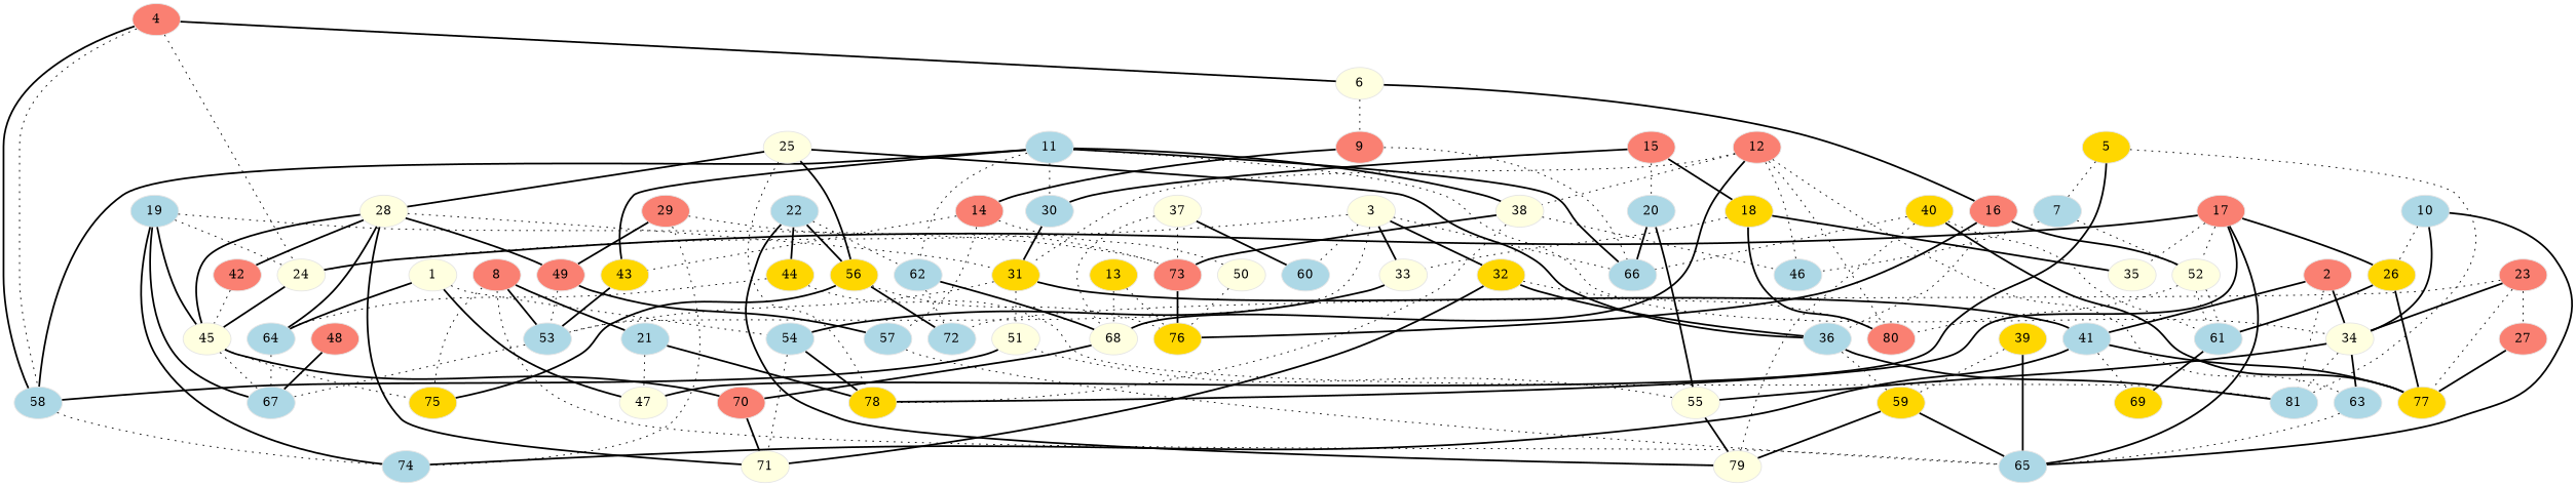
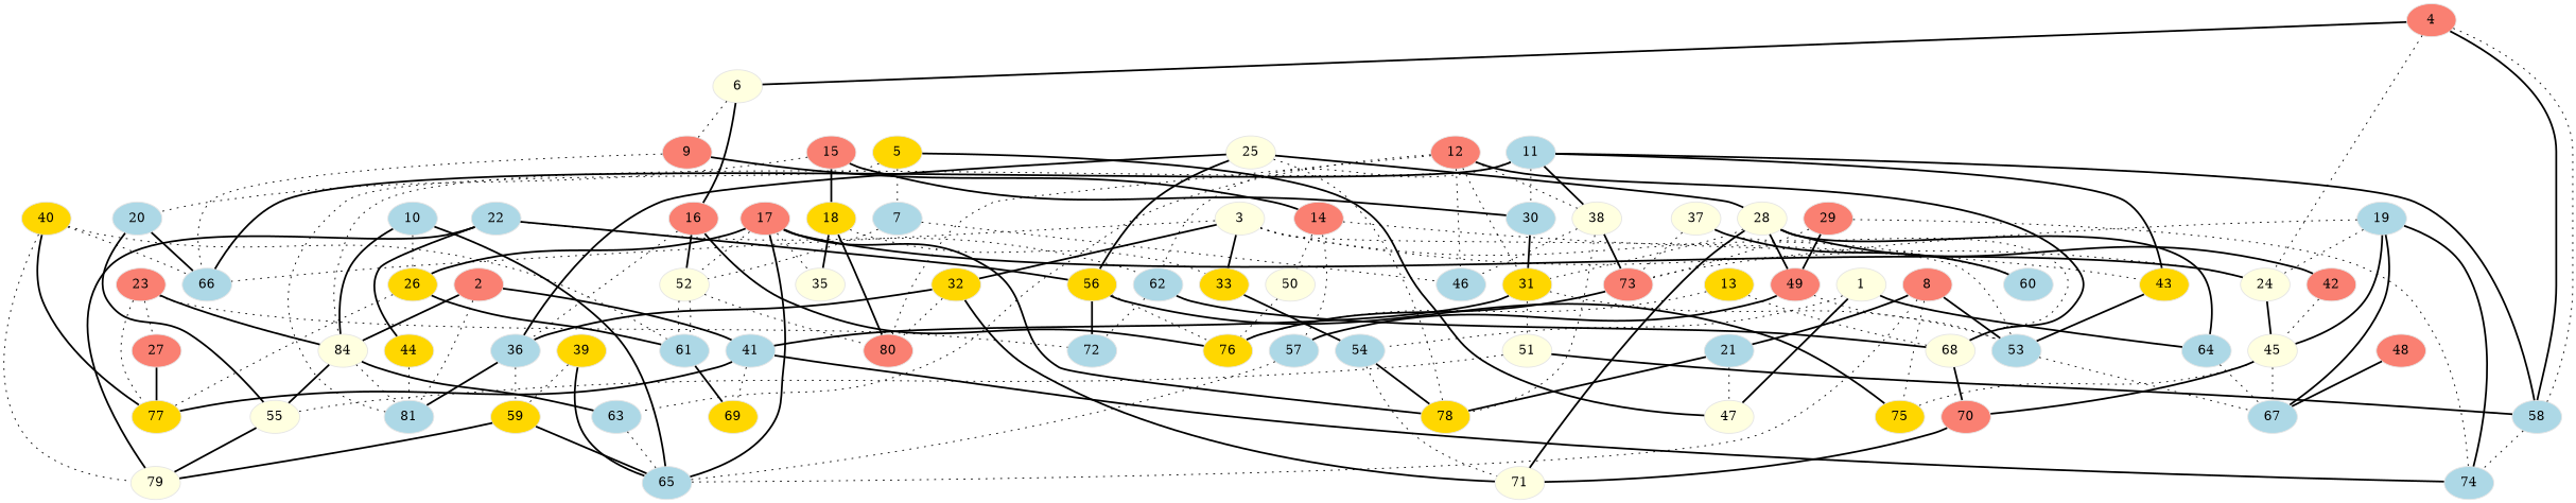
  graph {
    node [color=gray90 fillcolor=lightblue style=filled]
    edge [style=bold]
    1 [fillcolor=lightyellow]
    47 [fillcolor=lightyellow]
    54
    64
    78 [fillcolor=gold]
    71 [fillcolor=lightyellow]
    67
    2 [fillcolor=salmon]
-   34 [fillcolor=lightyellow]
+   34 [fillcolor=lightyellow label=84]
    41
    81
    63
    55 [fillcolor=lightyellow]
    74
    77 [fillcolor=gold]
    69 [fillcolor=gold]
    3 [fillcolor=lightyellow]
    24 [fillcolor=lightyellow]
    32 [fillcolor=gold]
-   33 [fillcolor=lightyellow]
+   33 [fillcolor=gold]
    53
    60
    66
    45 [fillcolor=lightyellow]
    80 [fillcolor=salmon]
    36
    4 [fillcolor=salmon]
    6 [fillcolor=lightyellow]
    58
    9 [fillcolor=salmon]
    16 [fillcolor=salmon]
    5 [fillcolor=gold]
    7
    46
    52 [fillcolor=lightyellow]
    14 [fillcolor=salmon]
    76 [fillcolor=gold]
    61
    8 [fillcolor=salmon]
    21
    65
    75 [fillcolor=gold]
    43 [fillcolor=gold]
    50 [fillcolor=lightyellow]
    57
    10
    26 [fillcolor=gold]
    11
    30
    38 [fillcolor=lightyellow]
    62
    31 [fillcolor=gold]
    73 [fillcolor=salmon]
    68 [fillcolor=lightyellow]
    72
    12 [fillcolor=salmon]
    51 [fillcolor=lightyellow]
    70 [fillcolor=salmon]
    13 [fillcolor=gold]
    15 [fillcolor=salmon]
    18 [fillcolor=gold]
    20
    35 [fillcolor=lightyellow]
    59 [fillcolor=gold]
    17 [fillcolor=salmon]
    19
    79 [fillcolor=lightyellow]
    22
    44 [fillcolor=gold]
    56 [fillcolor=gold]
    23 [fillcolor=salmon]
    27 [fillcolor=salmon]
    25 [fillcolor=lightyellow]
    28 [fillcolor=lightyellow]
    42 [fillcolor=salmon]
    49 [fillcolor=salmon]
    29 [fillcolor=salmon]
    37 [fillcolor=lightyellow]
    39 [fillcolor=gold]
    40 [fillcolor=gold]
    48 [fillcolor=salmon]
    1 -- 47
    1 -- 54 [style=dotted]
    1 -- 64
    54 -- 78
    54 -- 71 [style=dotted]
    64 -- 67 [style=dotted]
    2 -- 34
    2 -- 41
    2 -- 81 [style=dotted]
    34 -- 81 [style=dotted]
    34 -- 63
    34 -- 55
    41 -- 74
    41 -- 77
    41 -- 69 [style=dotted]
    63 -- 65 [style=dotted]
    55 -- 79
    3 -- 24 [style=dotted]
    3 -- 32
    3 -- 33
    3 -- 53 [style=dotted]
    3 -- 60 [style=dotted]
    3 -- 66 [style=dotted]
    24 -- 45
    32 -- 71
    32 -- 80 [style=dotted]
    32 -- 36
    33 -- 54
    53 -- 67 [style=dotted]
    45 -- 67 [style=dotted]
    45 -- 75 [style=dotted]
    45 -- 70
    36 -- 81
    36 -- 59 [style=dotted]
    4 -- 24 [style=dotted]
    4 -- 6
    4 -- 58
    4 -- 58 [style=dotted]
    6 -- 9 [style=dotted]
    6 -- 16
    58 -- 74 [style=dotted]
    9 -- 66 [style=dotted]
    9 -- 14
    16 -- 36 [style=dotted]
    16 -- 52
    16 -- 76
    5 -- 47
    5 -- 81 [style=dotted]
    5 -- 7 [style=dotted]
    7 -- 46 [style=dotted]
    7 -- 52 [style=dotted]
    52 -- 80 [style=dotted]
    52 -- 61 [style=dotted]
    52 -- 61 [style=dotted]
    14 -- 43 [style=dotted]
    14 -- 50 [style=dotted]
    14 -- 57 [style=dotted]
    61 -- 69
    8 -- 53
    8 -- 21
    8 -- 65 [style=dotted]
    8 -- 75 [style=dotted]
    21 -- 47 [style=dotted]
    21 -- 78
    43 -- 53
    50 -- 76 [style=dotted]
    57 -- 65 [style=dotted]
    10 -- 34
    10 -- 65
    10 -- 26 [style=dotted]
-   26 -- 77
+   26 -- 77 [style=dotted]
    26 -- 61
    11 -- 34 [style=dotted]
    11 -- 66
    11 -- 58
    11 -- 43
    11 -- 30 [style=dotted]
    11 -- 38
    11 -- 62 [style=dotted]
    30 -- 31
    38 -- 78 [style=dotted]
    38 -- 46 [style=dotted]
    38 -- 73
    62 -- 68
    62 -- 72 [style=dotted]
    31 -- 41
    31 -- 53 [style=dotted]
    31 -- 51 [style=dotted]
    73 -- 76
    68 -- 70
    12 -- 63 [style=dotted]
    12 -- 80 [style=dotted]
    12 -- 46 [style=dotted]
    12 -- 38 [style=dotted]
    12 -- 31 [style=dotted]
    12 -- 68
    51 -- 55 [style=dotted]
    51 -- 58
    70 -- 71
    13 -- 76 [style=dotted]
    13 -- 68 [style=dotted]
    15 -- 30
    15 -- 18
    15 -- 20 [style=dotted]
    18 -- 33 [style=dotted]
    18 -- 80
    18 -- 35
    20 -- 55
    20 -- 66
    59 -- 65
    59 -- 79
    17 -- 78
    17 -- 24
    17 -- 52 [style=dotted]
    17 -- 65
    17 -- 26
    17 -- 35 [style=dotted]
    19 -- 67
    19 -- 74
    19 -- 24 [style=dotted]
    19 -- 45
    19 -- 73 [style=dotted]
    22 -- 62 [style=dotted]
    22 -- 79
    22 -- 44
    22 -- 56
-   44 -- 64 [style=dotted]
    44 -- 81 [style=dotted]
    56 -- 76 [style=dotted]
    56 -- 75
    56 -- 72
    23 -- 34
    23 -- 77 [style=dotted]
    23 -- 72 [style=dotted]
    23 -- 27 [style=dotted]
    27 -- 77
    25 -- 78 [style=dotted]
    25 -- 36
    25 -- 56
    25 -- 28
    28 -- 64
    28 -- 71
-   28 -- 45
    28 -- 31 [style=dotted]
    28 -- 42
    28 -- 49
    42 -- 45 [style=dotted]
    49 -- 53 [style=dotted]
    49 -- 57
    29 -- 74 [style=dotted]
    29 -- 73 [style=dotted]
    29 -- 49
    37 -- 60
    37 -- 73 [style=dotted]
    37 -- 68 [style=dotted]
    39 -- 65
    39 -- 59 [style=dotted]
    40 -- 77
    40 -- 66 [style=dotted]
    40 -- 61 [style=dotted]
    40 -- 79 [style=dotted]
    48 -- 67
  }
